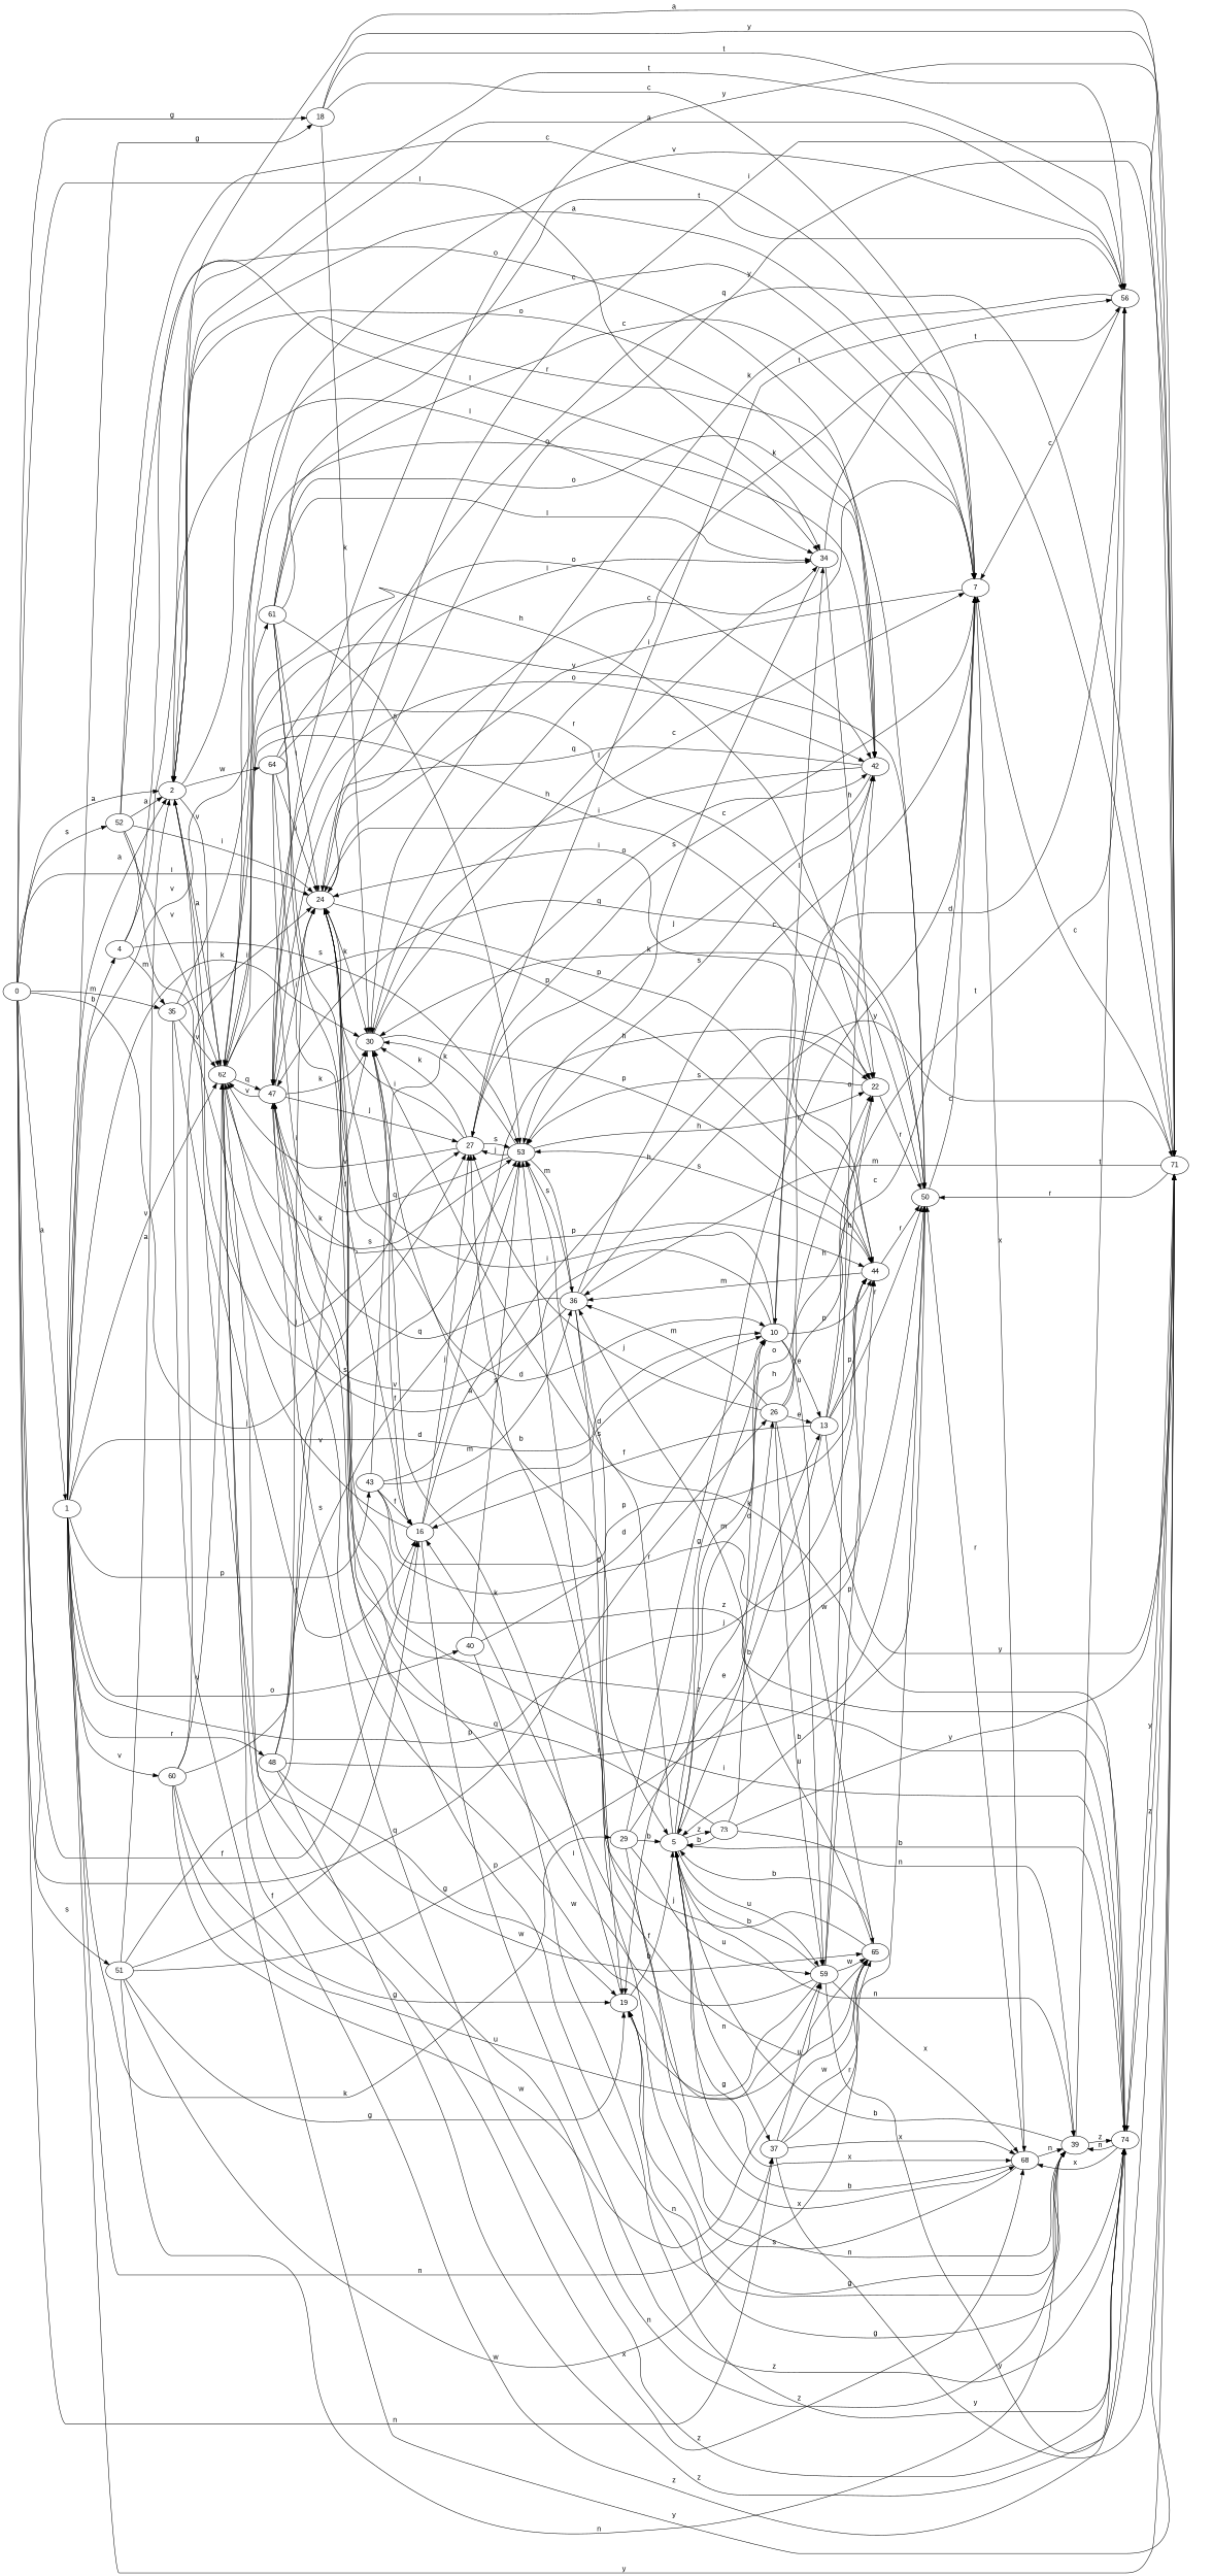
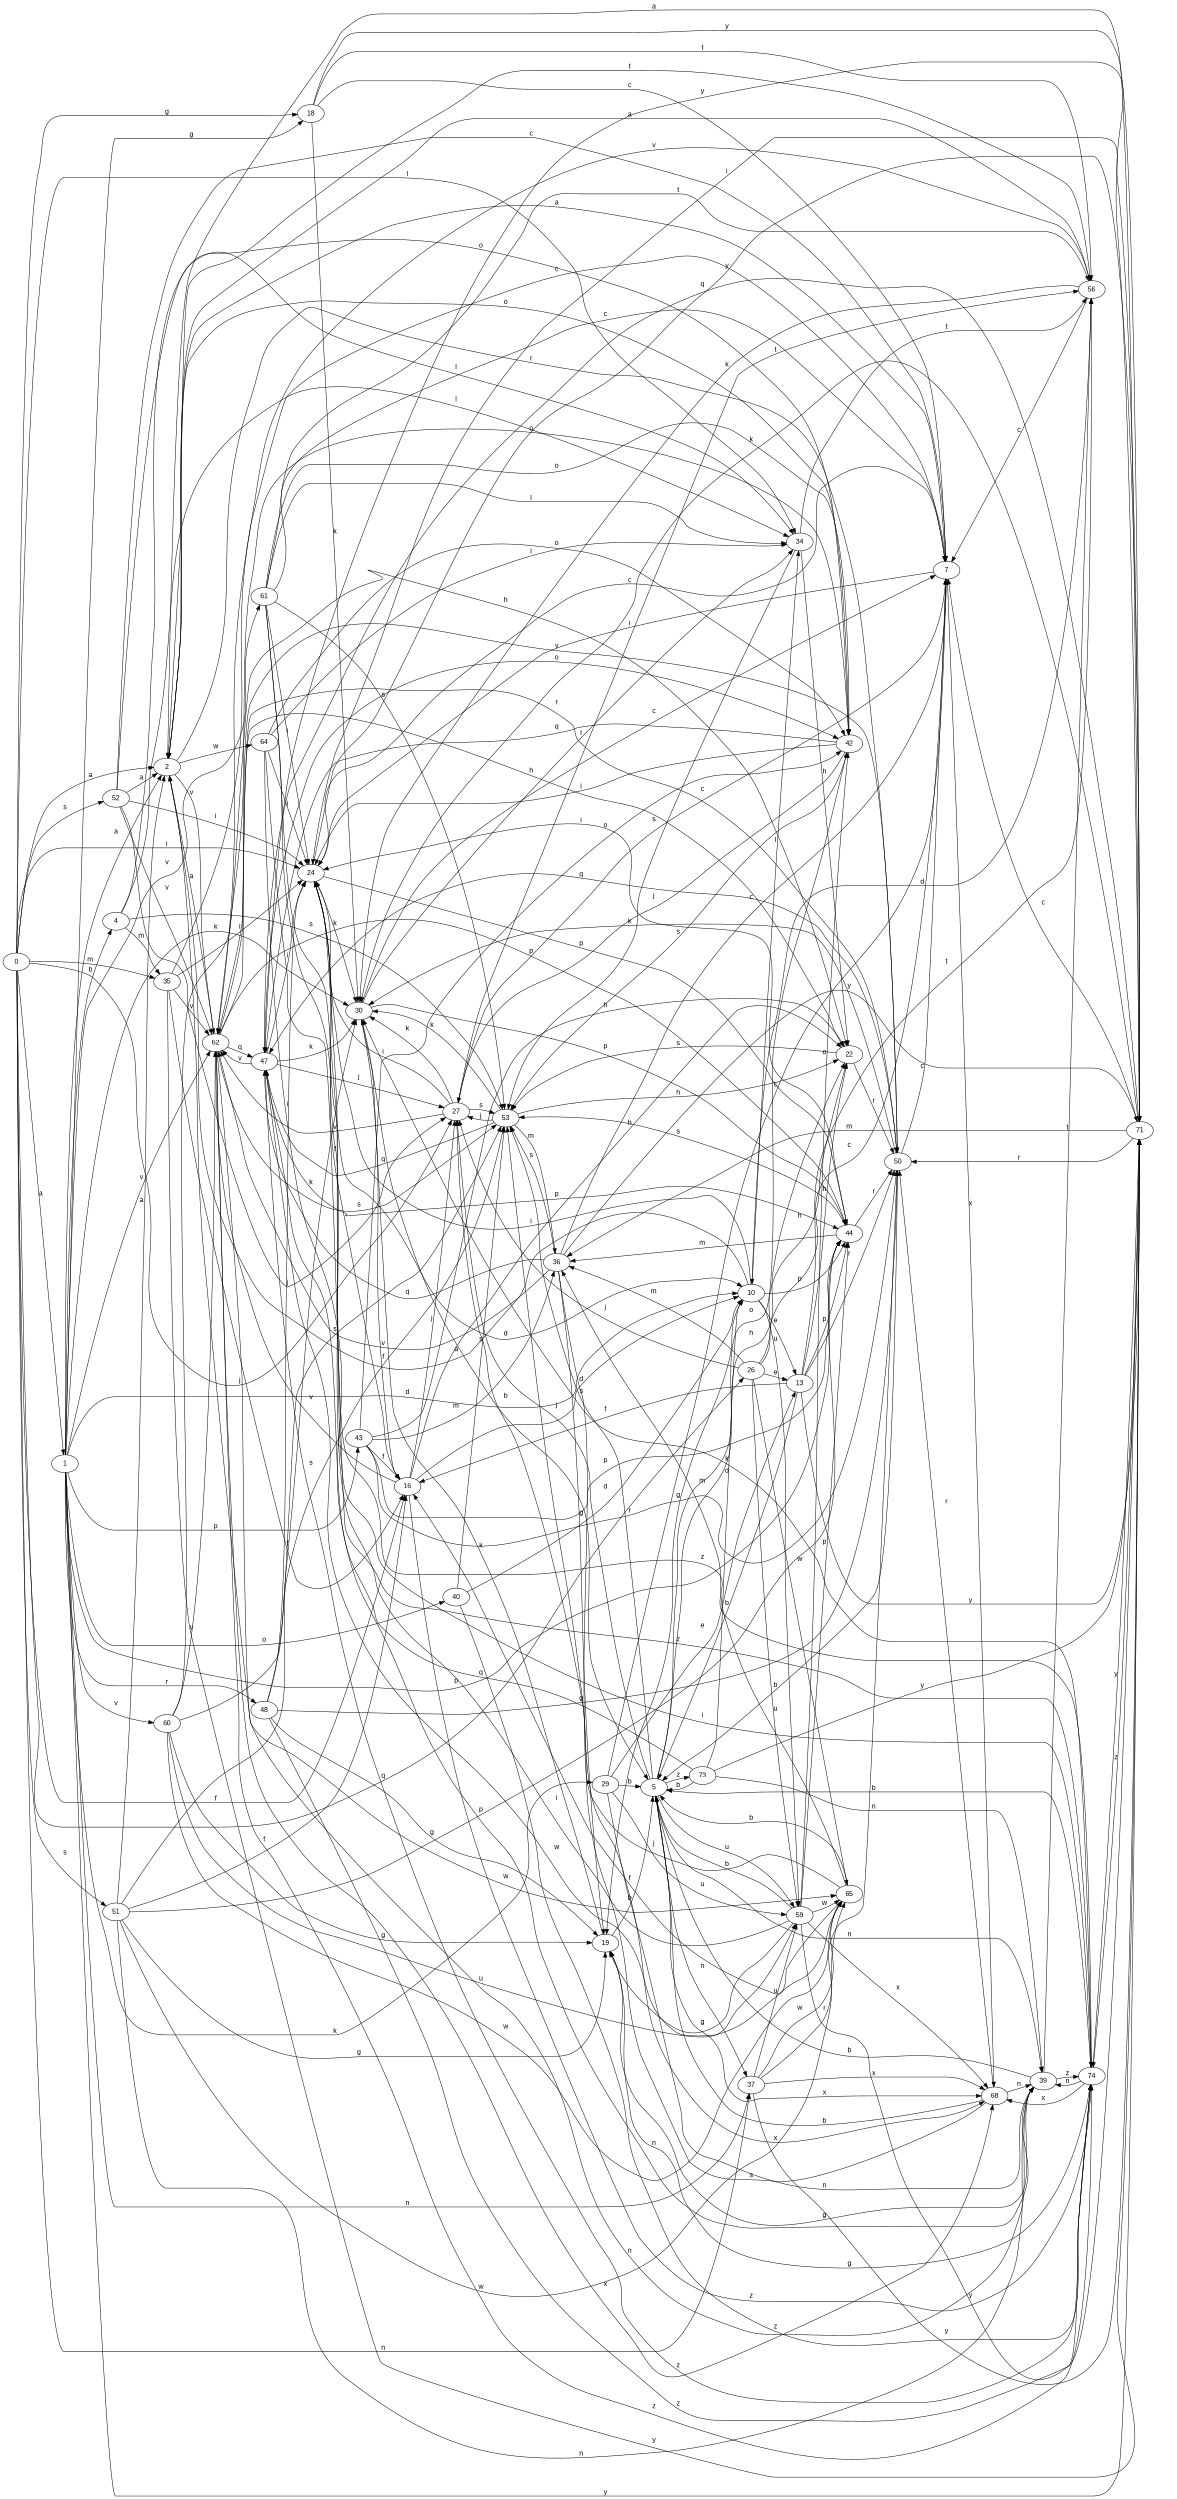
  strict digraph {
    fontname="Liberation Sans"
    rankdir=LR
    node [fontname="Liberation Sans"]
    edge [fontname="Liberation Sans"]
    0
    1
    2
    16
    18
    24
    27
    34
    35
    37
    n11 [label=26]
    51
    52
    4
    10
    29
    30
    40
    43
    44
    48
    60
    61
    62
    71
    42
    50
    56
    64
    65
    22
    74
    7
    53
    59
    68
    13
    36
    39
    19
    5
    47
    73
    0 -> 1 [label=a]
    0 -> 2 [label=a]
    0 -> 16 [label=f]
    0 -> 18 [label=g]
    0 -> 24 [label=i]
    0 -> 27 [label=j]
    0 -> 34 [label=l]
    0 -> 35 [label=m]
    0 -> 37 [label=n]
    0 -> n11 [label=q]
    0 -> 51 [label=s]
    0 -> 52 [label=s]
    1 -> 2 [label=a]
    1 -> 18 [label=g]
    1 -> 37 [label=n]
    1 -> 4 [label=b]
    1 -> 10 [label=d]
    1 -> 29 [label=k]
    1 -> 30 [label=k]
    1 -> 40 [label=o]
    1 -> 43 [label=p]
    1 -> 44 [label=p]
    1 -> 48 [label=r]
    1 -> 60 [label=v]
    1 -> 61 [label=v]
    1 -> 62 [label=v]
    1 -> 71 [label=y]
    2 -> 62 [label=v]
    2 -> 42 [label=o]
    2 -> 50 [label=r]
    2 -> 56 [label=t]
    2 -> 64 [label=w]
    2 -> 65 [label=w]
    16 -> 27 [label=j]
    16 -> 10 [label=d]
    16 -> 62 [label=v]
    16 -> 22 [label=h]
    16 -> 74 [label=z]
    18 -> 30 [label=k]
    18 -> 71 [label=y]
    18 -> 56 [label=t]
    18 -> 7 [label=c]
    24 -> 30 [label=k]
    24 -> 44 [label=p]
    24 -> 71 [label=y]
    24 -> 74 [label=z]
    24 -> 7 [label=c]
    27 -> 24 [label=i]
    27 -> 30 [label=k]
    27 -> 62 [label=v]
    27 -> 56 [label=t]
    27 -> 7 [label=c]
    27 -> 53 [label=s]
    34 -> 56 [label=t]
    34 -> 22 [label=h]
    34 -> 53 [label=s]
    35 -> 16 [label=f]
    35 -> 24 [label=i]
    35 -> 62 [label=v]
    35 -> 71 [label=y]
    35 -> 7 [label=c]
    37 -> 71 [label=y]
    37 -> 50 [label=r]
    37 -> 65 [label=w]
    37 -> 59 [label=u]
    37 -> 68 [label=x]
    n11 -> 27 [label=j]
    n11 -> 65 [label=w]
    n11 -> 22 [label=h]
    n11 -> 7 [label=c]
    n11 -> 59 [label=u]
    n11 -> 13 [label=e]
    n11 -> 36 [label=m]
    51 -> 2 [label=a]
    51 -> 16 [label=f]
    51 -> 44 [label=p]
    51 -> 65 [label=w]
    51 -> 53 [label=s]
    51 -> 39 [label=n]
    51 -> 19 [label=g]
    52 -> 2 [label=a]
    52 -> 24 [label=i]
    52 -> 27 [label=j]
    52 -> 34 [label=l]
    52 -> 62 [label=v]
    52 -> 7 [label=c]
    4 -> 34 [label=l]
    4 -> 35 [label=m]
    4 -> 42 [label=o]
    4 -> 53 [label=s]
    10 -> 2 [label=a]
    10 -> 24 [label=i]
    10 -> 34 [label=l]
    10 -> 44 [label=p]
    10 -> 59 [label=u]
    10 -> 13 [label=e]
    10 -> 19 [label=g]
    29 -> 7 [label=c]
    29 -> 59 [label=u]
    29 -> 13 [label=e]
    29 -> 39 [label=n]
    29 -> 5 [label=b]
    30 -> 16 [label=f]
    30 -> 34 [label=l]
    30 -> 44 [label=p]
    30 -> 7 [label=c]
    30 -> 5 [label=b]
    40 -> 10 [label=d]
    40 -> 74 [label=z]
    40 -> 53 [label=s]
    43 -> 16 [label=f]
    43 -> 44 [label=p]
    43 -> 42 [label=o]
    43 -> 50 [label=r]
    43 -> 22 [label=h]
    43 -> 36 [label=m]
    44 -> 24 [label=i]
    44 -> 50 [label=r]
    44 -> 53 [label=s]
    44 -> 36 [label=m]
    48 -> 24 [label=i]
    48 -> 30 [label=k]
-   48 -> 50 [label=r]
+   48 -> 50 [label=g]
    48 -> 74 [label=z]
    48 -> 19 [label=g]
    60 -> 62 [label=v]
    60 -> 65 [label=w]
    60 -> 22 [label=h]
    60 -> 53 [label=s]
    60 -> 59 [label=u]
    60 -> 19 [label=g]
    61 -> 16 [label=f]
    61 -> 24 [label=i]
    61 -> 34 [label=l]
    61 -> 10 [label=d]
    61 -> 42 [label=o]
    61 -> 56 [label=t]
    61 -> 7 [label=c]
    61 -> 53 [label=s]
    62 -> 2 [label=a]
    62 -> 44 [label=p]
    62 -> 42 [label=o]
    62 -> 50 [label=r]
    62 -> 22 [label=h]
    62 -> 74 [label=z]
    62 -> 53 [label=s]
    62 -> 68 [label=x]
    62 -> 39 [label=n]
    62 -> 47 [label=q]
    71 -> 2 [label=a]
    71 -> 24 [label=i]
    71 -> 30 [label=k]
    71 -> 50 [label=r]
    71 -> 74 [label=z]
    71 -> 7 [label=c]
    71 -> 36 [label=m]
    71 -> 47 [label=q]
    42 -> 24 [label=i]
    42 -> 27 [label=j]
    42 -> 53 [label=s]
    42 -> 47 [label=q]
    50 -> 30 [label=k]
    50 -> 62 [label=v]
    50 -> 7 [label=c]
    50 -> 5 [label=b]
    50 -> 47 [label=q]
    56 -> 2 [label=a]
    56 -> 10 [label=d]
    56 -> 30 [label=k]
    56 -> 62 [label=v]
    56 -> 7 [label=c]
    64 -> 24 [label=i]
    64 -> 34 [label=l]
    64 -> 42 [label=o]
    64 -> 74 [label=z]
    64 -> 39 [label=n]
    65 -> 16 [label=f]
    65 -> 27 [label=j]
    65 -> 36 [label=m]
    65 -> 5 [label=b]
    22 -> 50 [label=r]
    22 -> 53 [label=s]
    74 -> 24 [label=i]
    74 -> 30 [label=k]
    74 -> 71 [label=y]
    74 -> 68 [label=x]
    74 -> 39 [label=n]
    74 -> 19 [label=g]
    74 -> 5 [label=b]
    7 -> 2 [label=a]
    7 -> 24 [label=i]
    7 -> 68 [label=x]
    53 -> 27 [label=j]
    53 -> 30 [label=k]
    53 -> 22 [label=h]
    53 -> 36 [label=m]
    53 -> 47 [label=q]
    59 -> 24 [label=i]
    59 -> 44 [label=p]
    59 -> 71 [label=y]
    59 -> 42 [label=o]
    59 -> 65 [label=w]
    59 -> 68 [label=x]
    59 -> 19 [label=g]
    59 -> 5 [label=b]
    68 -> 50 [label=r]
    68 -> 53 [label=s]
    68 -> 39 [label=n]
    68 -> 5 [label=b]
    13 -> 16 [label=f]
    13 -> 44 [label=p]
    13 -> 71 [label=y]
    13 -> 50 [label=r]
    13 -> 56 [label=t]
    13 -> 22 [label=h]
    13 -> 5 [label=b]
    36 -> 62 [label=v]
    36 -> 71 [label=y]
    36 -> 7 [label=c]
    36 -> 53 [label=s]
    36 -> 68 [label=x]
    36 -> 19 [label=g]
    36 -> 47 [label=q]
    39 -> 56 [label=t]
    39 -> 74 [label=z]
    39 -> 19 [label=g]
    39 -> 5 [label=b]
    19 -> 30 [label=k]
    19 -> 5 [label=b]
-   5 -> n11 [label=j]
+   5 -> 27 [label=j]
    5 -> 37 [label=n]
    5 -> 42 [label=o]
    5 -> 22 [label=h]
    5 -> 53 [label=s]
    5 -> 59 [label=u]
    5 -> 68 [label=x]
    5 -> 39 [label=n]
    5 -> 73 [label=z]
    47 -> 24 [label=i]
    47 -> 27 [label=j]
    47 -> 30 [label=k]
    47 -> 44 [label=p]
    47 -> 62 [label=v]
    47 -> 71 [label=y]
    47 -> 42 [label=o]
    47 -> 65 [label=w]
    47 -> 74 [label=z]
    73 -> 10 [label=d]
    73 -> 71 [label=y]
    73 -> 39 [label=n]
    73 -> 5 [label=b]
    73 -> 47 [label=q]
  }
